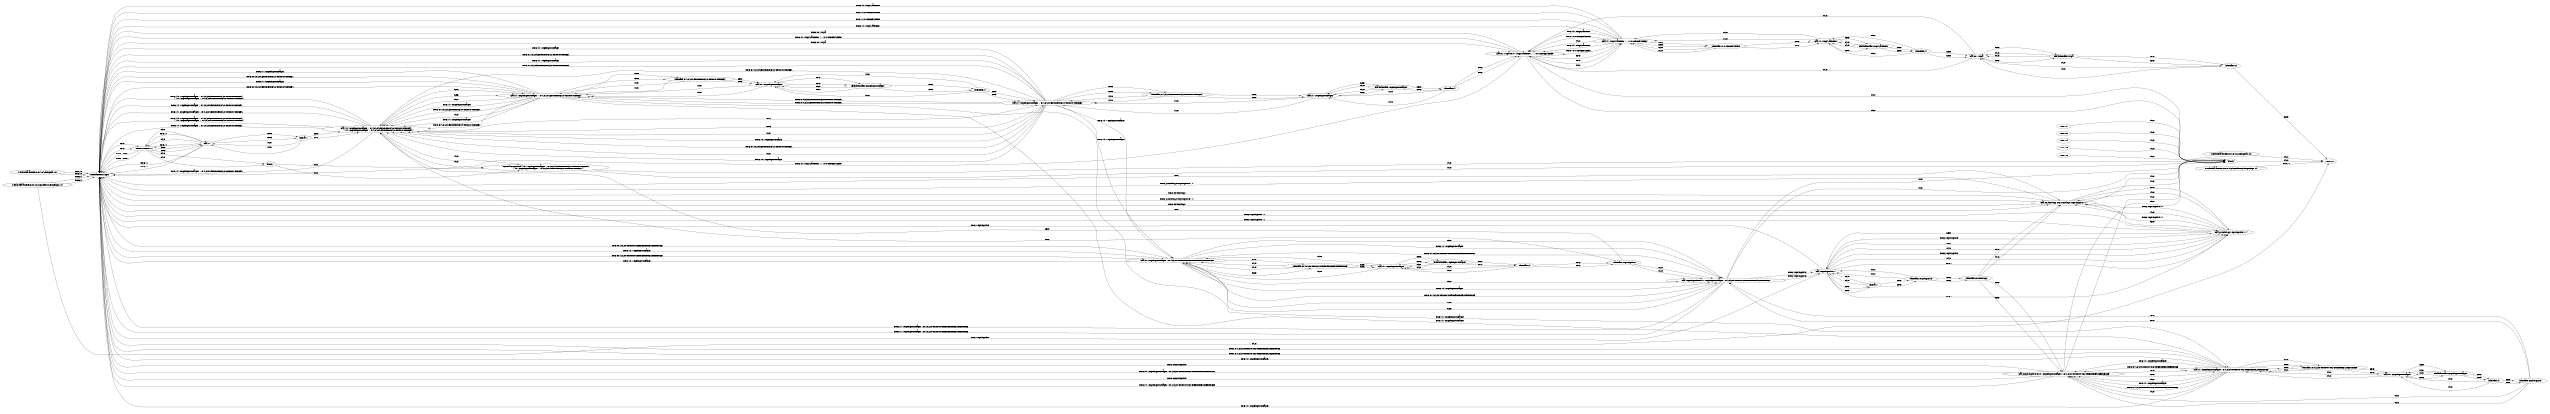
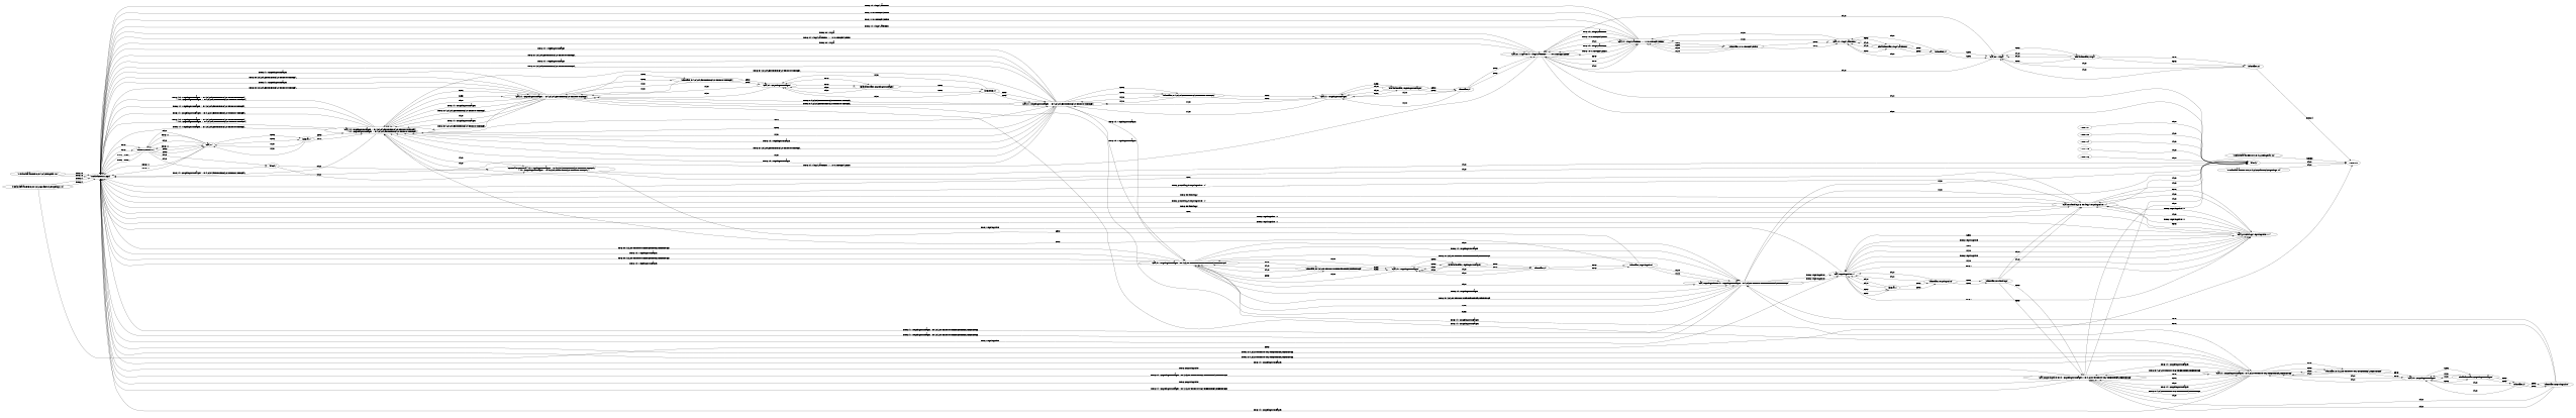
  digraph {
    rankdir=LR
    n1 [label="(MethodReturn,RET)"]
    n2 [label="(Return,return -1;)"]
-   n3 [label="(Call,txr_len_log2 = pvscsi_log2(req_ring_size - 1))"]
+   n3 [label="(Call,txr_len_log2 = txr_log2(req_ring_size - 1))"]
    n4 [label="(Call,-1)"]
    n5 [label="(Block,)"]
    n6 [label="(Block,)"]
    n7 [label="(Call,pvscsi_log2(req_ring_size - 1))"]
    n8 [label="(MethodParameterIn,PVSCSIRingInfo *m)"]
    n9 [label="(MethodParameterOut,PVSCSIRingInfo *m)"]
    1000100
    n11 [label="(MethodParameterIn,PVSCSICmdDescSetupRings *ri)"]
    n12 [label="(MethodParameterOut,PVSCSICmdDescSetupRings *ri)"]
    n13 [label="(Literal,1)"]
    n14 [label="(Call,(ri->reqRingNumPages > PVSCSI_SETUP_RINGS_MAX_NUM_PAGES)\n        || (ri->cmpRingNumPages > PVSCSI_SETUP_RINGS_MAX_NUM_PAGES))"]
    n15 [label="(Call,ri->reqRingNumPages > PVSCSI_SETUP_RINGS_MAX_NUM_PAGES)"]
    n16 [label="(ControlStructure,if ((ri->reqRingNumPages > PVSCSI_SETUP_RINGS_MAX_NUM_PAGES)\n        || (ri->cmpRingNumPages > PVSCSI_SETUP_RINGS_MAX_NUM_PAGES)))"]
    n17 [label="(Call,ri->cmpRingNumPages > PVSCSI_SETUP_RINGS_MAX_NUM_PAGES)"]
    n18 [label="(Call,ri->reqRingNumPages * PVSCSI_MAX_NUM_REQ_ENTRIES_PER_PAGE)"]
    n19 [label="(Identifier,PVSCSI_MAX_NUM_REQ_ENTRIES_PER_PAGE)"]
    n20 [label="(Call,req_ring_size = ri->reqRingNumPages * PVSCSI_MAX_NUM_REQ_ENTRIES_PER_PAGE)"]
    n21 [label="(Call,ri->reqRingNumPages)"]
    n22 [label="(Call,req_ring_size - 1)"]
    n23 [label="(FieldIdentifier,reqRingNumPages)"]
    n24 [label="(Identifier,ri)"]
    n25 [label="(Identifier,req_ring_size)"]
    n26 [label="(Literal,1)"]
    n27 [label="(Call,ri->cmpRingNumPages * PVSCSI_MAX_NUM_CMP_ENTRIES_PER_PAGE)"]
    n28 [label="(Identifier,PVSCSI_MAX_NUM_CMP_ENTRIES_PER_PAGE)"]
    n29 [label="(Call,cmp_ring_size = ri->cmpRingNumPages * PVSCSI_MAX_NUM_CMP_ENTRIES_PER_PAGE)"]
    n30 [label="(Call,ri->cmpRingNumPages)"]
    n31 [label="(FieldIdentifier,cmpRingNumPages)"]
    n32 [label="(Identifier,ri)"]
-   n33 [label="(Identifier,cmp_log_size)"]
+   n33 [label="(Identifier,cmp_ring_size)"]
    n34 [label="(Identifier,req_ring_size)"]
    n35 [label="(Identifier,txr_len_log2)"]
    n36 [label="(Call,ri->ringsStatePPN << VMW_PAGE_SHIFT)"]
    n37 [label="(Identifier,VMW_PAGE_SHIFT)"]
    n38 [label="(Call,m->rs_pa = ri->ringsStatePPN << VMW_PAGE_SHIFT)"]
    n39 [label="(Call,ri->ringsStatePPN)"]
    n40 [label="(FieldIdentifier,ringsStatePPN)"]
    n41 [label="(Identifier,ri)"]
    n42 [label="(Call,m->rs_pa)"]
    n43 [label="(FieldIdentifier,rs_pa)"]
    n44 [label="(Identifier,m)"]
    n45 [label="(FieldIdentifier,reqRingNumPages)"]
    n46 [label="(Call,ri->reqRingNumPages)"]
    n47 [label="(Identifier,ri)"]
    n48 [label="(Identifier,PVSCSI_SETUP_RINGS_MAX_NUM_PAGES)"]
    n49 [label="(Identifier,PVSCSI_SETUP_RINGS_MAX_NUM_PAGES)"]
    n50 [label="(Call,ri->cmpRingNumPages)"]
    n51 [label="(FieldIdentifier,cmpRingNumPages)"]
    n52 [label="(Identifier,ri)"]
    1000104
    1000105
    1000106
    1000107
    1000108
    n1 -> n2 [label="CFG: "]
    n1 -> n2 [label="CFG: "]
    n1 -> n3 [label="CFG: "]
    n1 -> n3 [label="CFG: "]
    n2 -> n1 [label="DDG: <RET>"]
    n2 -> n1 [label="DDG: <RET>"]
    n2 -> n4 [label="CFG: "]
    n2 -> n4 [label="CFG: "]
    n2 -> n5 [label="AST: "]
    n2 -> n5 [label="AST: "]
    n3 -> n1 [label="DDG: pvscsi_log2(req_ring_size - 1)"]
    n3 -> n1 [label="DDG: txr_len_log2"]
    n3 -> n1 [label="DDG: pvscsi_log2(req_ring_size - 1)"]
    n3 -> n1 [label="DDG: txr_len_log2"]
    n3 -> n6 [label="AST: "]
    n3 -> n6 [label="AST: "]
    n3 -> n7 [label="CFG: "]
    n3 -> n7 [label="CFG: "]
    n4 -> n1 [label="DDG: -1"]
    n4 -> n1 [label="DDG: -1"]
    n4 -> n2 [label="AST: "]
    n4 -> n2 [label="DDG: -1"]
    n4 -> n2 [label="AST: "]
    n4 -> n2 [label="DDG: -1"]
    n4 -> n13 [label="CFG: "]
    n4 -> n13 [label="CFG: "]
    n5 -> n16 [label="AST: "]
    n5 -> n16 [label="AST: "]
    n6 -> 1000100 [label="AST: "]
    n7 -> n1 [label="DDG: req_ring_size - 1"]
    n7 -> n1 [label="DDG: req_ring_size - 1"]
    n7 -> n3 [label="AST: "]
    n7 -> n3 [label="DDG: req_ring_size - 1"]
    n7 -> n3 [label="AST: "]
    n7 -> n3 [label="DDG: req_ring_size - 1"]
    n7 -> n22 [label="CFG: "]
    n7 -> n22 [label="CFG: "]
    n8 -> n1 [label="DDG: m"]
    n8 -> n1 [label="DDG: m"]
-   n9 -> 1000100 [label="AST: "]
+   n9 -> 1000100 [label="SHIFT: "]
    n11 -> n1 [label="DDG: ri"]
    n11 -> n1 [label="DDG: ri"]
-   n11 -> 1000100 [label="AST: "]
-   n12 -> 1000100 [label="DDG: -1"]
+   n11 -> 1000100 [label="CFG: "]
+   n12 -> 1000100 [label="AST: "]
    n13 -> n4 [label="AST: "]
    n13 -> n4 [label="AST: "]
    n13 -> n14 [label="CFG: "]
    n13 -> n14 [label="CFG: "]
    n14 -> n1 [label="DDG: ri->cmpRingNumPages > PVSCSI_SETUP_RINGS_MAX_NUM_PAGES"]
    n14 -> n1 [label="DDG: (ri->reqRingNumPages > PVSCSI_SETUP_RINGS_MAX_NUM_PAGES)\n        || (ri->cmpRingNumPages > PVSCSI_SETUP_RINGS_MAX_NUM_PAGES)"]
    n14 -> n1 [label="DDG: ri->reqRingNumPages > PVSCSI_SETUP_RINGS_MAX_NUM_PAGES"]
    n14 -> n1 [label="DDG: ri->cmpRingNumPages > PVSCSI_SETUP_RINGS_MAX_NUM_PAGES"]
    n14 -> n1 [label="DDG: (ri->reqRingNumPages > PVSCSI_SETUP_RINGS_MAX_NUM_PAGES)\n        || (ri->cmpRingNumPages > PVSCSI_SETUP_RINGS_MAX_NUM_PAGES)"]
    n14 -> n1 [label="DDG: ri->reqRingNumPages > PVSCSI_SETUP_RINGS_MAX_NUM_PAGES"]
    n14 -> n15 [label="CFG: "]
    n14 -> n15 [label="CFG: "]
    n14 -> n16 [label="AST: "]
    n14 -> n16 [label="AST: "]
    n14 -> n17 [label="CFG: "]
    n14 -> n17 [label="CFG: "]
    n15 -> n1 [label="DDG: ri->reqRingNumPages"]
    n15 -> n1 [label="DDG: PVSCSI_SETUP_RINGS_MAX_NUM_PAGES"]
    n15 -> n1 [label="DDG: ri->reqRingNumPages"]
    n15 -> n1 [label="DDG: PVSCSI_SETUP_RINGS_MAX_NUM_PAGES"]
    n15 -> n14 [label="AST: "]
    n15 -> n14 [label="DDG: ri->reqRingNumPages"]
    n15 -> n14 [label="DDG: PVSCSI_SETUP_RINGS_MAX_NUM_PAGES"]
    n15 -> n14 [label="AST: "]
    n15 -> n14 [label="DDG: ri->reqRingNumPages"]
    n15 -> n14 [label="DDG: PVSCSI_SETUP_RINGS_MAX_NUM_PAGES"]
    n15 -> n17 [label="DDG: PVSCSI_SETUP_RINGS_MAX_NUM_PAGES"]
    n15 -> n17 [label="DDG: PVSCSI_SETUP_RINGS_MAX_NUM_PAGES"]
    n15 -> n18 [label="DDG: ri->reqRingNumPages"]
    n15 -> n18 [label="DDG: ri->reqRingNumPages"]
    n15 -> n48 [label="CFG: "]
    n15 -> n48 [label="CFG: "]
    n16 -> n6 [label="AST: "]
    n16 -> n6 [label="AST: "]
    n17 -> n1 [label="DDG: ri->cmpRingNumPages"]
    n17 -> n1 [label="DDG: PVSCSI_SETUP_RINGS_MAX_NUM_PAGES"]
    n17 -> n1 [label="DDG: ri->cmpRingNumPages"]
    n17 -> n1 [label="DDG: PVSCSI_SETUP_RINGS_MAX_NUM_PAGES"]
    n17 -> n14 [label="AST: "]
    n17 -> n14 [label="DDG: ri->cmpRingNumPages"]
    n17 -> n14 [label="DDG: PVSCSI_SETUP_RINGS_MAX_NUM_PAGES"]
    n17 -> n14 [label="AST: "]
    n17 -> n14 [label="DDG: ri->cmpRingNumPages"]
    n17 -> n14 [label="DDG: PVSCSI_SETUP_RINGS_MAX_NUM_PAGES"]
    n17 -> n27 [label="DDG: ri->cmpRingNumPages"]
    n17 -> n27 [label="DDG: ri->cmpRingNumPages"]
    n17 -> n49 [label="CFG: "]
    n17 -> n49 [label="CFG: "]
    n18 -> n1 [label="DDG: PVSCSI_MAX_NUM_REQ_ENTRIES_PER_PAGE"]
    n18 -> n1 [label="DDG: ri->reqRingNumPages"]
    n18 -> n1 [label="DDG: PVSCSI_MAX_NUM_REQ_ENTRIES_PER_PAGE"]
    n18 -> n1 [label="DDG: ri->reqRingNumPages"]
    n18 -> n19 [label="CFG: "]
    n18 -> n19 [label="CFG: "]
    n18 -> n20 [label="AST: "]
    n18 -> n20 [label="DDG: ri->reqRingNumPages"]
    n18 -> n20 [label="DDG: PVSCSI_MAX_NUM_REQ_ENTRIES_PER_PAGE"]
    n18 -> n20 [label="AST: "]
    n18 -> n20 [label="DDG: ri->reqRingNumPages"]
    n18 -> n20 [label="DDG: PVSCSI_MAX_NUM_REQ_ENTRIES_PER_PAGE"]
    n19 -> n18 [label="AST: "]
    n19 -> n18 [label="AST: "]
    n19 -> n21 [label="CFG: "]
    n19 -> n21 [label="CFG: "]
    n20 -> n1 [label="DDG: ri->reqRingNumPages * PVSCSI_MAX_NUM_REQ_ENTRIES_PER_PAGE"]
    n20 -> n1 [label="DDG: ri->reqRingNumPages * PVSCSI_MAX_NUM_REQ_ENTRIES_PER_PAGE"]
    n20 -> n6 [label="AST: "]
    n20 -> n6 [label="AST: "]
    n20 -> n18 [label="CFG: "]
    n20 -> n18 [label="CFG: "]
    n20 -> n22 [label="DDG: req_ring_size"]
    n20 -> n22 [label="DDG: req_ring_size"]
    n21 -> n18 [label="AST: "]
    n21 -> n18 [label="AST: "]
    n21 -> n23 [label="CFG: "]
    n21 -> n23 [label="CFG: "]
    n22 -> n1 [label="DDG: req_ring_size"]
    n22 -> n1 [label="DDG: req_ring_size"]
    n22 -> n7 [label="AST: "]
    n22 -> n7 [label="DDG: req_ring_size"]
    n22 -> n7 [label="DDG: 1"]
    n22 -> n7 [label="AST: "]
    n22 -> n7 [label="DDG: req_ring_size"]
    n22 -> n7 [label="DDG: 1"]
    n22 -> n26 [label="CFG: "]
    n22 -> n26 [label="CFG: "]
    n23 -> n21 [label="AST: "]
    n23 -> n21 [label="AST: "]
    n23 -> n24 [label="CFG: "]
    n23 -> n24 [label="CFG: "]
    n24 -> n21 [label="AST: "]
    n24 -> n21 [label="AST: "]
    n24 -> n25 [label="CFG: "]
    n24 -> n25 [label="CFG: "]
    n25 -> n14 [label="CFG: "]
    n25 -> n14 [label="CFG: "]
    n25 -> n20 [label="AST: "]
    n25 -> n20 [label="AST: "]
    n26 -> n22 [label="AST: "]
    n26 -> n22 [label="AST: "]
    n26 -> n34 [label="CFG: "]
    n26 -> n34 [label="CFG: "]
    n27 -> n1 [label="DDG: PVSCSI_MAX_NUM_CMP_ENTRIES_PER_PAGE"]
    n27 -> n1 [label="DDG: ri->cmpRingNumPages"]
    n27 -> n1 [label="DDG: PVSCSI_MAX_NUM_CMP_ENTRIES_PER_PAGE"]
    n27 -> n1 [label="DDG: ri->cmpRingNumPages"]
    n27 -> n28 [label="CFG: "]
    n27 -> n28 [label="CFG: "]
    n27 -> n29 [label="AST: "]
    n27 -> n29 [label="DDG: ri->cmpRingNumPages"]
    n27 -> n29 [label="DDG: PVSCSI_MAX_NUM_CMP_ENTRIES_PER_PAGE"]
    n27 -> n29 [label="AST: "]
    n27 -> n29 [label="DDG: ri->cmpRingNumPages"]
    n27 -> n29 [label="DDG: PVSCSI_MAX_NUM_CMP_ENTRIES_PER_PAGE"]
    n28 -> n27 [label="AST: "]
    n28 -> n27 [label="AST: "]
    n28 -> n30 [label="CFG: "]
    n28 -> n30 [label="CFG: "]
    n29 -> n1 [label="DDG: cmp_ring_size"]
    n29 -> n1 [label="DDG: ri->cmpRingNumPages * PVSCSI_MAX_NUM_CMP_ENTRIES_PER_PAGE"]
    n29 -> n1 [label="DDG: cmp_ring_size"]
    n29 -> n1 [label="DDG: ri->cmpRingNumPages * PVSCSI_MAX_NUM_CMP_ENTRIES_PER_PAGE"]
    n29 -> n6 [label="AST: "]
    n29 -> n6 [label="AST: "]
    n29 -> n27 [label="CFG: "]
    n29 -> n27 [label="CFG: "]
    n30 -> n27 [label="AST: "]
    n30 -> n27 [label="AST: "]
    n30 -> n31 [label="CFG: "]
    n30 -> n31 [label="CFG: "]
    n31 -> n30 [label="AST: "]
    n31 -> n30 [label="AST: "]
    n31 -> n32 [label="CFG: "]
    n31 -> n32 [label="CFG: "]
    n32 -> n30 [label="AST: "]
    n32 -> n30 [label="AST: "]
    n32 -> n33 [label="CFG: "]
    n32 -> n33 [label="CFG: "]
    n33 -> n20 [label="CFG: "]
    n33 -> n20 [label="CFG: "]
    n33 -> n29 [label="AST: "]
    n33 -> n29 [label="AST: "]
    n34 -> n22 [label="AST: "]
    n34 -> n22 [label="AST: "]
    n34 -> n35 [label="CFG: "]
    n34 -> n35 [label="CFG: "]
    n35 -> n3 [label="AST: "]
    n35 -> n3 [label="AST: "]
    n35 -> n29 [label="CFG: "]
    n35 -> n29 [label="CFG: "]
    n36 -> n1 [label="DDG: VMW_PAGE_SHIFT"]
    n36 -> n1 [label="DDG: ri->ringsStatePPN"]
    n36 -> n1 [label="DDG: VMW_PAGE_SHIFT"]
    n36 -> n1 [label="DDG: ri->ringsStatePPN"]
    n36 -> n37 [label="CFG: "]
    n36 -> n37 [label="CFG: "]
    n36 -> n38 [label="AST: "]
    n36 -> n38 [label="DDG: ri->ringsStatePPN"]
    n36 -> n38 [label="DDG: VMW_PAGE_SHIFT"]
    n36 -> n38 [label="AST: "]
    n36 -> n38 [label="DDG: ri->ringsStatePPN"]
    n36 -> n38 [label="DDG: VMW_PAGE_SHIFT"]
    n37 -> n36 [label="AST: "]
    n37 -> n36 [label="AST: "]
    n37 -> n39 [label="CFG: "]
    n37 -> n39 [label="CFG: "]
    n38 -> n1 [label="DDG: ri->ringsStatePPN << VMW_PAGE_SHIFT"]
    n38 -> n1 [label="DDG: m->rs_pa"]
    n38 -> n1 [label="DDG: ri->ringsStatePPN << VMW_PAGE_SHIFT"]
    n38 -> n1 [label="DDG: m->rs_pa"]
    n38 -> n6 [label="AST: "]
    n38 -> n6 [label="AST: "]
    n38 -> n36 [label="CFG: "]
    n38 -> n36 [label="CFG: "]
    n39 -> n36 [label="AST: "]
    n39 -> n36 [label="AST: "]
    n39 -> n40 [label="CFG: "]
    n39 -> n40 [label="CFG: "]
    n40 -> n39 [label="AST: "]
    n40 -> n39 [label="AST: "]
    n40 -> n41 [label="CFG: "]
    n40 -> n41 [label="CFG: "]
    n41 -> n39 [label="AST: "]
    n41 -> n39 [label="AST: "]
    n41 -> n42 [label="CFG: "]
    n41 -> n42 [label="CFG: "]
    n42 -> n38 [label="AST: "]
    n42 -> n38 [label="AST: "]
    n42 -> n43 [label="CFG: "]
    n42 -> n43 [label="CFG: "]
    n43 -> n42 [label="AST: "]
    n43 -> n42 [label="AST: "]
    n43 -> n44 [label="CFG: "]
    n43 -> n44 [label="CFG: "]
-   n44 -> 1000100 [label="CFG: "]
+   n44 -> 1000100 [label="DDG: ri"]
    n44 -> n42 [label="AST: "]
    n44 -> n42 [label="AST: "]
    n45 -> n46 [label="AST: "]
    n45 -> n46 [label="AST: "]
    n45 -> n47 [label="CFG: "]
    n45 -> n47 [label="CFG: "]
    n46 -> n15 [label="AST: "]
    n46 -> n15 [label="AST: "]
    n46 -> n45 [label="CFG: "]
    n46 -> n45 [label="CFG: "]
    n47 -> n38 [label="CFG: "]
    n47 -> n38 [label="CFG: "]
    n47 -> n46 [label="AST: "]
    n47 -> n46 [label="AST: "]
    n48 -> n15 [label="AST: "]
    n48 -> n15 [label="AST: "]
    n48 -> n46 [label="CFG: "]
    n48 -> n46 [label="CFG: "]
    n49 -> n17 [label="AST: "]
    n49 -> n17 [label="AST: "]
    n49 -> n50 [label="CFG: "]
    n49 -> n50 [label="CFG: "]
    n50 -> n17 [label="AST: "]
    n50 -> n17 [label="AST: "]
    n50 -> n51 [label="CFG: "]
    n50 -> n51 [label="CFG: "]
    n51 -> n50 [label="AST: "]
    n51 -> n50 [label="AST: "]
    n51 -> n52 [label="CFG: "]
    n51 -> n52 [label="CFG: "]
    n52 -> n15 [label="CFG: "]
    n52 -> n15 [label="CFG: "]
    n52 -> n50 [label="AST: "]
    n52 -> n50 [label="AST: "]
    1000104 -> n6 [label="AST: "]
    1000105 -> n6 [label="AST: "]
    1000106 -> n6 [label="AST: "]
    1000107 -> n6 [label="AST: "]
    1000108 -> n6 [label="AST: "]
  }
